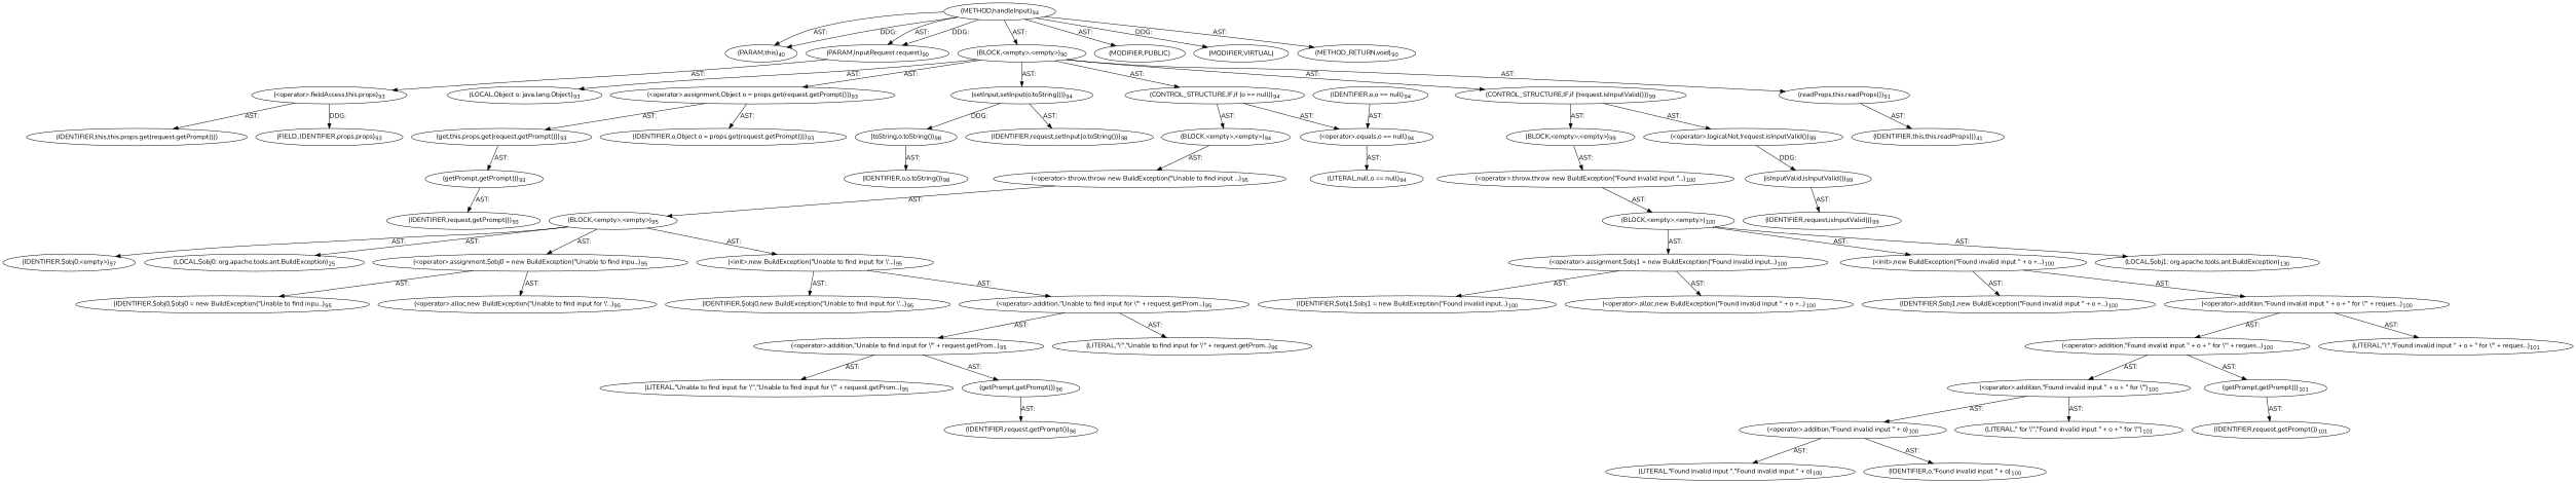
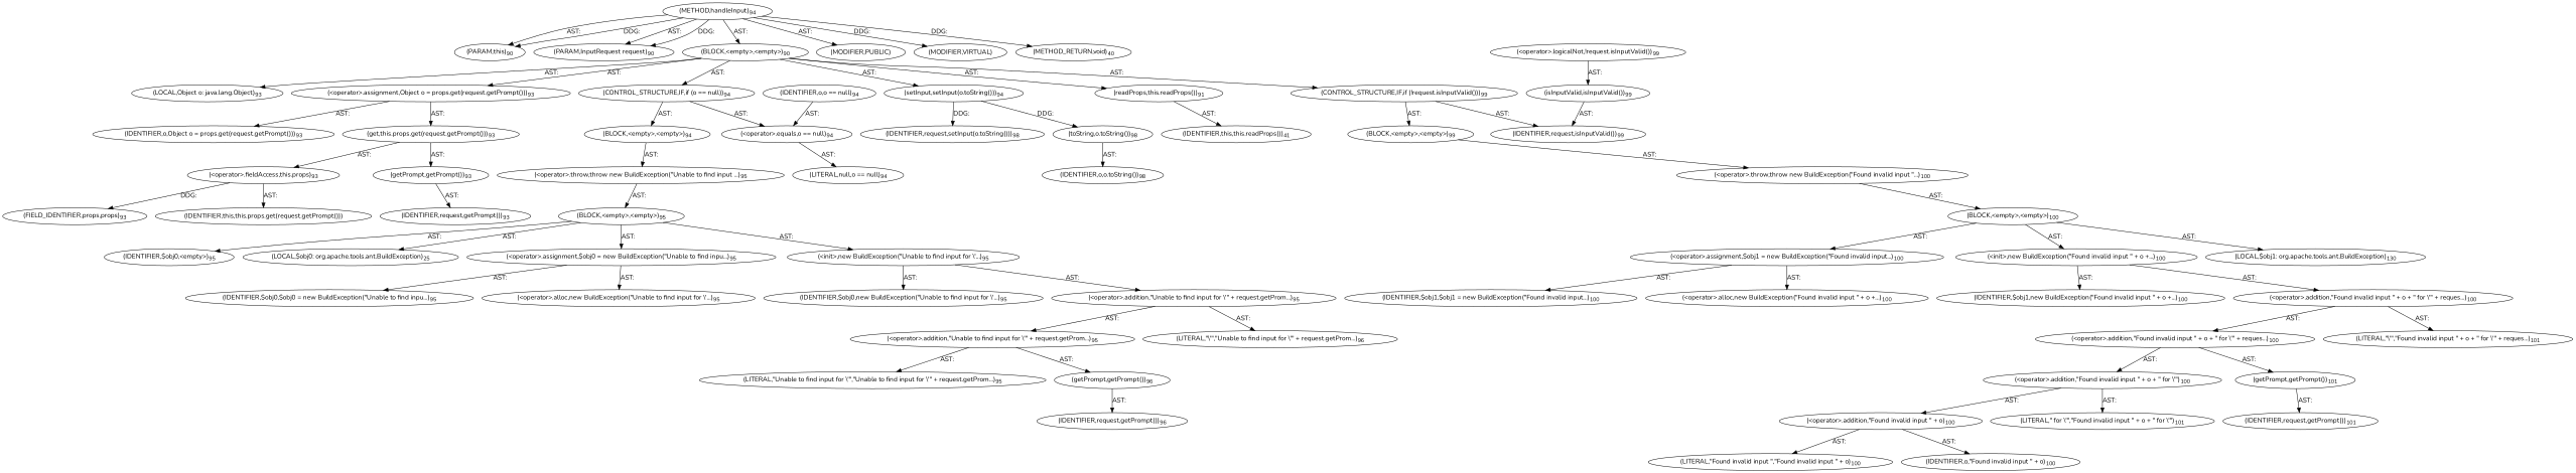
  digraph {
    fontname=Nunito
    node [fontname=Nunito]
    edge [fontname=Nunito]
    n1 [label=<(METHOD,handleInput)<SUB>94</SUB>>]
-   n2 [label=<(PARAM,this)<SUB>40</SUB>>]
+   n2 [label=<(PARAM,this)<SUB>90</SUB>>]
    n3 [label=<(PARAM,InputRequest request)<SUB>90</SUB>>]
    n4 [label=<(BLOCK,&lt;empty&gt;,&lt;empty&gt;)<SUB>90</SUB>>]
    n5 [label=<(MODIFIER,PUBLIC)>]
    n6 [label=<(MODIFIER,VIRTUAL)>]
-   n7 [label=<(METHOD_RETURN,void)<SUB>90</SUB>>]
+   n7 [label=<(METHOD_RETURN,void)<SUB>40</SUB>>]
    n8 [label=<(readProps,this.readProps())<SUB>91</SUB>>]
    n9 [label=<(LOCAL,Object o: java.lang.Object)<SUB>93</SUB>>]
    n10 [label=<(&lt;operator&gt;.assignment,Object o = props.get(request.getPrompt()))<SUB>93</SUB>>]
    n11 [label=<(CONTROL_STRUCTURE,IF,if (o == null))<SUB>94</SUB>>]
    n12 [label=<(setInput,setInput(o.toString()))<SUB>94</SUB>>]
    n13 [label=<(CONTROL_STRUCTURE,IF,if (!request.isInputValid()))<SUB>99</SUB>>]
    n14 [label=<(IDENTIFIER,this,this.readProps())<SUB>41</SUB>>]
    n15 [label=<(IDENTIFIER,o,Object o = props.get(request.getPrompt()))<SUB>93</SUB>>]
    n16 [label=<(get,this.props.get(request.getPrompt()))<SUB>93</SUB>>]
    n17 [label=<(&lt;operator&gt;.equals,o == null)<SUB>94</SUB>>]
    n18 [label=<(BLOCK,&lt;empty&gt;,&lt;empty&gt;)<SUB>94</SUB>>]
    n19 [label=<(IDENTIFIER,request,setInput(o.toString()))<SUB>98</SUB>>]
    n20 [label=<(toString,o.toString())<SUB>98</SUB>>]
    n21 [label=<(&lt;operator&gt;.logicalNot,!request.isInputValid())<SUB>99</SUB>>]
    n22 [label=<(BLOCK,&lt;empty&gt;,&lt;empty&gt;)<SUB>99</SUB>>]
    n23 [label=<(&lt;operator&gt;.fieldAccess,this.props)<SUB>93</SUB>>]
    n24 [label=<(getPrompt,getPrompt())<SUB>93</SUB>>]
    n25 [label=<(IDENTIFIER,this,this.props.get(request.getPrompt()))>]
    n26 [label=<(FIELD_IDENTIFIER,props,props)<SUB>93</SUB>>]
    n27 [label=<(IDENTIFIER,request,getPrompt())<SUB>93</SUB>>]
    n28 [label=<(LITERAL,null,o == null)<SUB>94</SUB>>]
    n29 [label=<(&lt;operator&gt;.throw,throw new BuildException(&quot;Unable to find input ...)<SUB>95</SUB>>]
    n30 [label=<(IDENTIFIER,o,o == null)<SUB>94</SUB>>]
    n31 [label=<(BLOCK,&lt;empty&gt;,&lt;empty&gt;)<SUB>95</SUB>>]
    n32 [label=<(LOCAL,$obj0: org.apache.tools.ant.BuildException)<SUB>25</SUB>>]
    n33 [label=<(&lt;operator&gt;.assignment,$obj0 = new BuildException(&quot;Unable to find inpu...)<SUB>95</SUB>>]
    n34 [label=<(&lt;init&gt;,new BuildException(&quot;Unable to find input for \'...)<SUB>95</SUB>>]
-   n35 [label=<(IDENTIFIER,$obj0,&lt;empty&gt;)<SUB>97</SUB>>]
+   n35 [label=<(IDENTIFIER,$obj0,&lt;empty&gt;)<SUB>95</SUB>>]
    n36 [label=<(IDENTIFIER,$obj0,$obj0 = new BuildException(&quot;Unable to find inpu...)<SUB>95</SUB>>]
    n37 [label=<(&lt;operator&gt;.alloc,new BuildException(&quot;Unable to find input for \'...)<SUB>95</SUB>>]
    n38 [label=<(IDENTIFIER,$obj0,new BuildException(&quot;Unable to find input for \'...)<SUB>95</SUB>>]
    n39 [label=<(&lt;operator&gt;.addition,&quot;Unable to find input for \'&quot; + request.getProm...)<SUB>95</SUB>>]
    n40 [label=<(&lt;operator&gt;.addition,&quot;Unable to find input for \'&quot; + request.getProm...)<SUB>95</SUB>>]
    n41 [label=<(LITERAL,&quot;\'&quot;,&quot;Unable to find input for \'&quot; + request.getProm...)<SUB>96</SUB>>]
    n42 [label=<(LITERAL,&quot;Unable to find input for \'&quot;,&quot;Unable to find input for \'&quot; + request.getProm...)<SUB>95</SUB>>]
    n43 [label=<(getPrompt,getPrompt())<SUB>96</SUB>>]
    n44 [label=<(IDENTIFIER,request,getPrompt())<SUB>96</SUB>>]
    n45 [label=<(IDENTIFIER,o,o.toString())<SUB>98</SUB>>]
    n46 [label=<(isInputValid,isInputValid())<SUB>99</SUB>>]
    n47 [label=<(&lt;operator&gt;.throw,throw new BuildException(&quot;Found invalid input &quot;...)<SUB>100</SUB>>]
    n48 [label=<(IDENTIFIER,request,isInputValid())<SUB>99</SUB>>]
    n49 [label=<(BLOCK,&lt;empty&gt;,&lt;empty&gt;)<SUB>100</SUB>>]
    n50 [label=<(LOCAL,$obj1: org.apache.tools.ant.BuildException)<SUB>130</SUB>>]
    n51 [label=<(&lt;operator&gt;.assignment,$obj1 = new BuildException(&quot;Found invalid input...)<SUB>100</SUB>>]
    n52 [label=<(&lt;init&gt;,new BuildException(&quot;Found invalid input &quot; + o +...)<SUB>100</SUB>>]
    n53 [label=<(IDENTIFIER,$obj1,$obj1 = new BuildException(&quot;Found invalid input...)<SUB>100</SUB>>]
    n54 [label=<(&lt;operator&gt;.alloc,new BuildException(&quot;Found invalid input &quot; + o +...)<SUB>100</SUB>>]
    n55 [label=<(IDENTIFIER,$obj1,new BuildException(&quot;Found invalid input &quot; + o +...)<SUB>100</SUB>>]
    n56 [label=<(&lt;operator&gt;.addition,&quot;Found invalid input &quot; + o + &quot; for \'&quot; + reques...)<SUB>100</SUB>>]
    n57 [label=<(&lt;operator&gt;.addition,&quot;Found invalid input &quot; + o + &quot; for \'&quot; + reques...)<SUB>100</SUB>>]
    n58 [label=<(LITERAL,&quot;\'&quot;,&quot;Found invalid input &quot; + o + &quot; for \'&quot; + reques...)<SUB>101</SUB>>]
    n59 [label=<(&lt;operator&gt;.addition,&quot;Found invalid input &quot; + o + &quot; for \'&quot;)<SUB>100</SUB>>]
    n60 [label=<(getPrompt,getPrompt())<SUB>101</SUB>>]
    n61 [label=<(&lt;operator&gt;.addition,&quot;Found invalid input &quot; + o)<SUB>100</SUB>>]
    n62 [label=<(LITERAL,&quot; for \'&quot;,&quot;Found invalid input &quot; + o + &quot; for \'&quot;)<SUB>101</SUB>>]
    n63 [label=<(IDENTIFIER,request,getPrompt())<SUB>101</SUB>>]
    n64 [label=<(LITERAL,&quot;Found invalid input &quot;,&quot;Found invalid input &quot; + o)<SUB>100</SUB>>]
    n65 [label=<(IDENTIFIER,o,&quot;Found invalid input &quot; + o)<SUB>100</SUB>>]
    n1 -> n2 [label="AST: "]
    n1 -> n2 [label="DDG: "]
    n1 -> n3 [label="AST: "]
    n1 -> n3 [label="DDG: "]
    n1 -> n4 [label="AST: "]
    n1 -> n5 [label="AST: "]
    n1 -> n6 [label="DDG: "]
-   n1 -> n7 [label="AST: "]
+   n1 -> n7 [label="DDG: "]
    n4 -> n8 [label="AST: "]
    n4 -> n9 [label="AST: "]
    n4 -> n10 [label="AST: "]
    n4 -> n11 [label="AST: "]
    n4 -> n12 [label="AST: "]
    n4 -> n13 [label="AST: "]
    n8 -> n14 [label="AST: "]
    n10 -> n15 [label="AST: "]
    n10 -> n16 [label="AST: "]
    n11 -> n17 [label="AST: "]
    n11 -> n18 [label="AST: "]
-   n12 -> n19 [label="AST: "]
+   n12 -> n19 [label="DDG: "]
    n12 -> n20 [label="DDG: "]
-   n13 -> n21 [label="AST: "]
+   n13 -> n48 [label="AST: "]
    n13 -> n22 [label="AST: "]
-   n3 -> n23 [label="AST: "]
+   n16 -> n23 [label="AST: "]
    n16 -> n24 [label="AST: "]
    n17 -> n28 [label="AST: "]
    n18 -> n29 [label="AST: "]
    n20 -> n45 [label="AST: "]
-   n21 -> n46 [label="DDG: "]
+   n21 -> n46 [label="AST: "]
    n22 -> n47 [label="AST: "]
    n23 -> n25 [label="AST: "]
    n23 -> n26 [label="DDG: "]
    n24 -> n27 [label="AST: "]
    n29 -> n31 [label="AST: "]
    n30 -> n17 [label="AST: "]
    n31 -> n32 [label="AST: "]
    n31 -> n33 [label="AST: "]
    n31 -> n34 [label="AST: "]
    n31 -> n35 [label="AST: "]
    n33 -> n36 [label="AST: "]
    n33 -> n37 [label="AST: "]
    n34 -> n38 [label="AST: "]
    n34 -> n39 [label="AST: "]
    n39 -> n40 [label="AST: "]
    n39 -> n41 [label="AST: "]
    n40 -> n42 [label="AST: "]
    n40 -> n43 [label="AST: "]
    n43 -> n44 [label="AST: "]
    n46 -> n48 [label="AST: "]
    n47 -> n49 [label="AST: "]
    n49 -> n50 [label="AST: "]
    n49 -> n51 [label="AST: "]
    n49 -> n52 [label="AST: "]
    n51 -> n53 [label="AST: "]
    n51 -> n54 [label="AST: "]
    n52 -> n55 [label="AST: "]
    n52 -> n56 [label="AST: "]
    n56 -> n57 [label="AST: "]
    n56 -> n58 [label="AST: "]
    n57 -> n59 [label="AST: "]
    n57 -> n60 [label="AST: "]
    n59 -> n61 [label="AST: "]
    n59 -> n62 [label="AST: "]
    n60 -> n63 [label="AST: "]
    n61 -> n64 [label="AST: "]
    n61 -> n65 [label="AST: "]
  }
